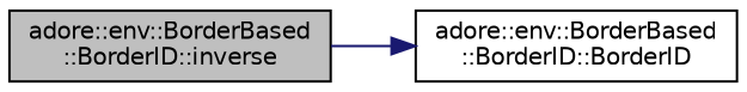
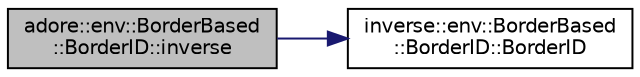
  digraph {
    rankdir=LR
    node [color=black fontname=Helvetica fontsize=10 shape=record style=filled]
    n1 [fillcolor=grey75 fontcolor=black height=0.2 label="adore::env::BorderBased\l::BorderID::inverse" width=0.4]
-   n2 [fillcolor=white height=0.2 label="adore::env::BorderBased\l::BorderID::BorderID" width=0.4]
+   n2 [fillcolor=white height=0.2 label="inverse::env::BorderBased\l::BorderID::BorderID" width=0.4]
    n1 -> n2 [color=midnightblue fontname=Helvetica fontsize=10 labelfontname=Helvetica labelfontsize=10 style=solid]
  }
